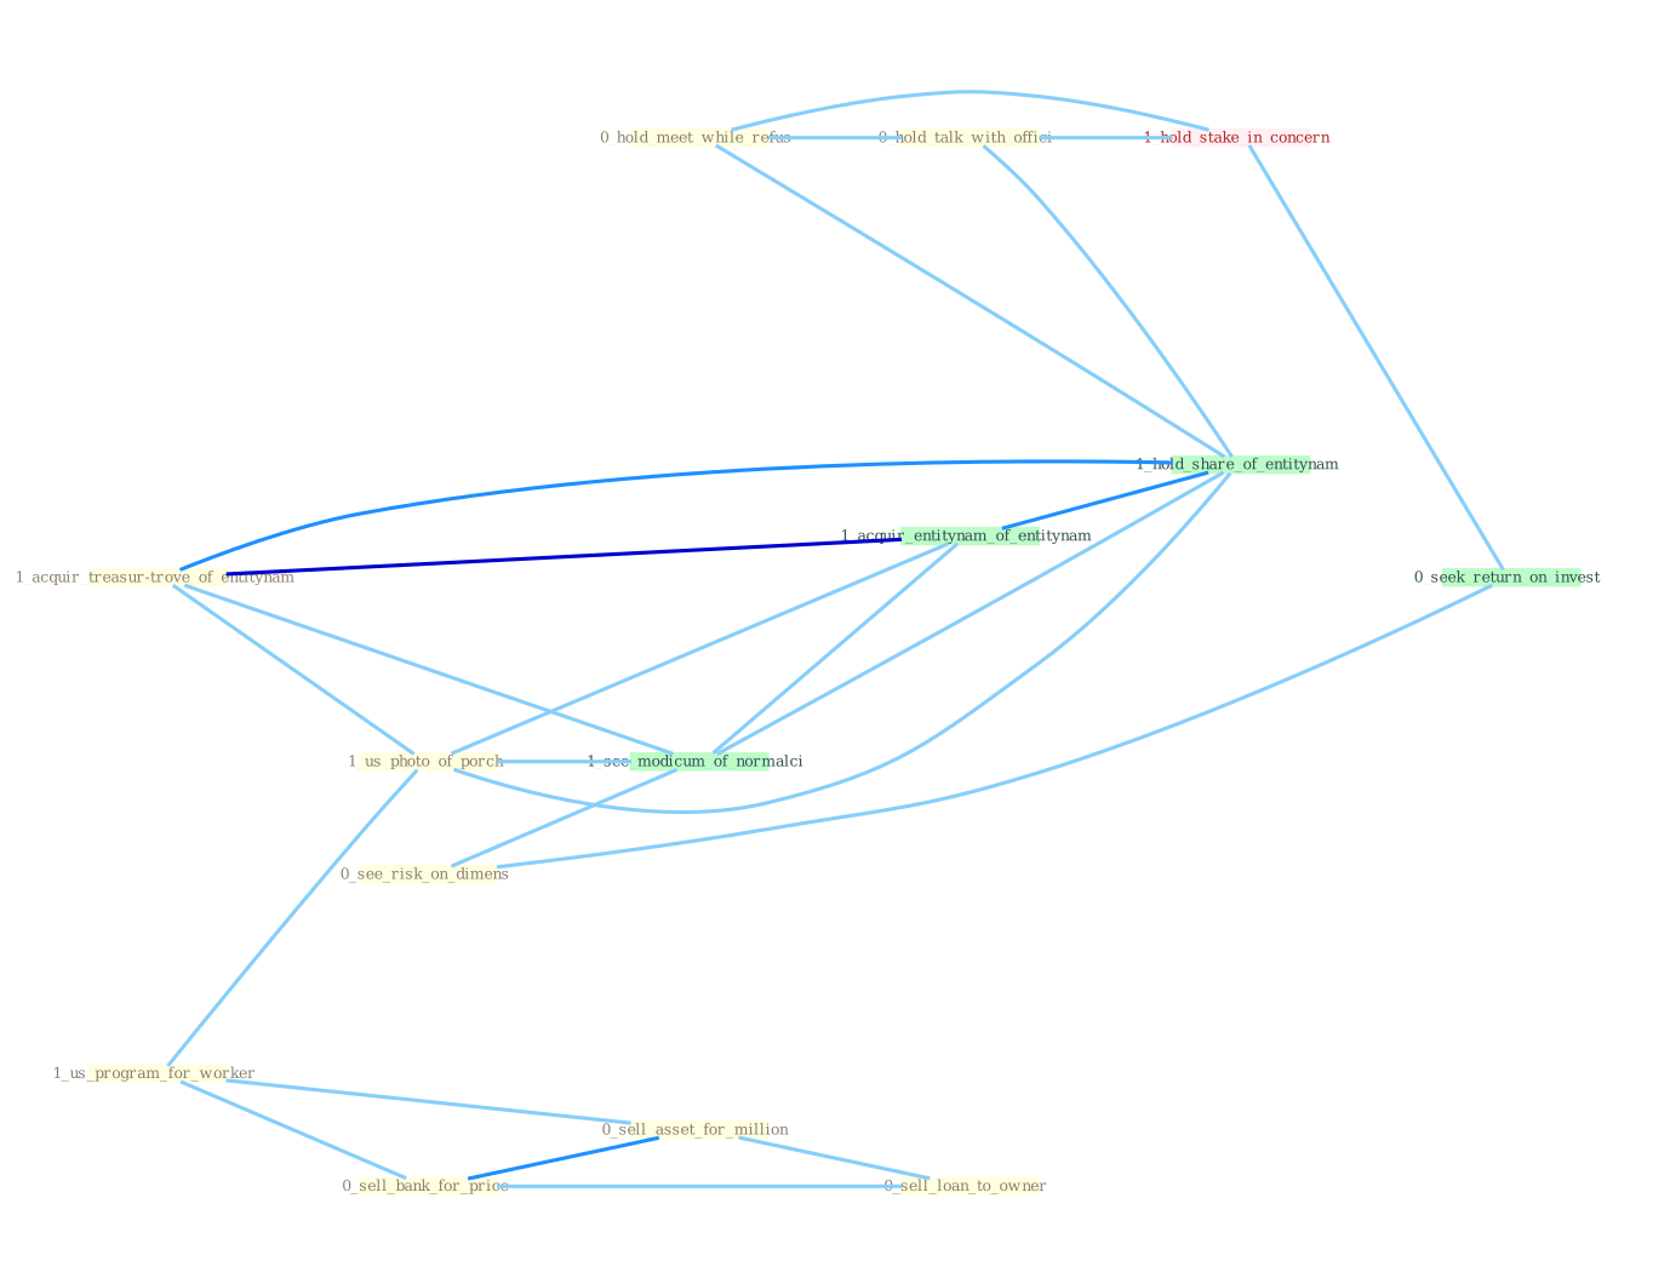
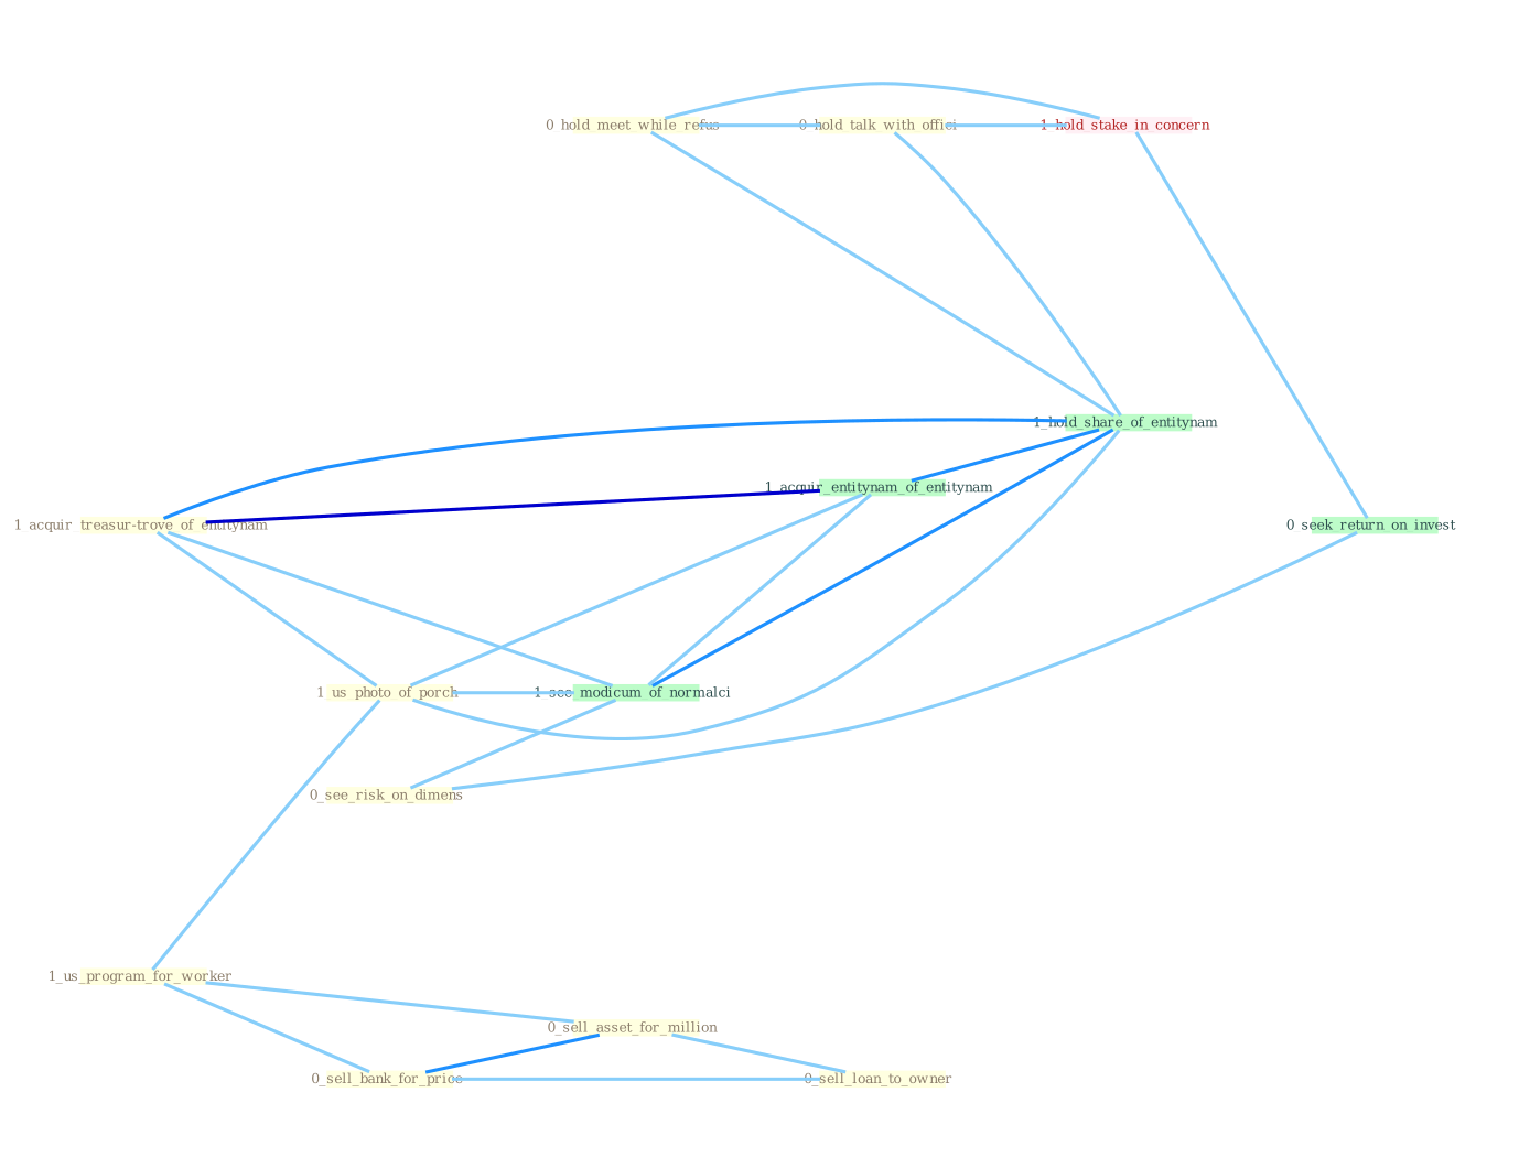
  graph {
    fontname="DejaVu Serif"
    rankdir=LR
    node [color="#ffffe0" fixedsize=true fontcolor="#8b7d6b" fontname="DejaVu Serif" fontsize=4 shape=polygon style=filled]
    edge [color="#87cefa" fontname="DejaVu Serif" w=1]
    "0_see_risk_on_dimens " [height=.06 width=.5]
    "0_hold_meet_while_refus " [height=.06 width=.5]
    "1_us_program_for_worker " [height=.06 width=.5]
    "1_acquir_treasur-trove_of_entitynam " [height=.06 width=.5]
    "1_us_photo_of_porch " [height=.06 width=.5]
    "0_hold_talk_with_offici " [height=.06 width=.5]
    "0_sell_bank_for_price " [height=.06 width=.5]
    "0_sell_asset_for_million " [height=.06 width=.5]
    "0_sell_loan_to_owner " [height=.06 width=.5]
    "1_hold_stake_in_concern " [color="#fff0f5" fontcolor="#b22222" height=.06 width=.5]
    "0_seek_return_on_invest " [color="#BDFCC9" fontcolor="#2f4f4f" height=.06 width=.5]
    "1_see_modicum_of_normalci " [color="#BDFCC9" fontcolor="#2f4f4f" height=.06 width=.5]
    "1_hold_share_of_entitynam " [color="#BDFCC9" fontcolor="#2f4f4f" height=.06 width=.5]
    "1_acquir_entitynam_of_entitynam " [color="#BDFCC9" fontcolor="#2f4f4f" height=.06 width=.5]
    subgraph sub_1 {
      "0_see_risk_on_dimens "
      "0_hold_meet_while_refus "
      "1_us_program_for_worker "
      "1_acquir_treasur-trove_of_entitynam "
      "1_us_photo_of_porch "
      "0_hold_talk_with_offici "
      "0_sell_bank_for_price "
      "0_sell_asset_for_million "
      "0_sell_loan_to_owner "
    }
    subgraph sub_2 {
      "1_hold_stake_in_concern "
    }
    "0_see_risk_on_dimens " -- "0_seek_return_on_invest "
    "0_see_risk_on_dimens " -- "1_see_modicum_of_normalci "
    "0_hold_meet_while_refus " -- "0_hold_talk_with_offici "
    "0_hold_meet_while_refus " -- "1_hold_stake_in_concern "
    "0_hold_meet_while_refus " -- "1_hold_share_of_entitynam "
    "1_us_program_for_worker " -- "1_us_photo_of_porch "
    "1_us_program_for_worker " -- "0_sell_bank_for_price "
    "1_us_program_for_worker " -- "0_sell_asset_for_million "
    "1_acquir_treasur-trove_of_entitynam " -- "1_us_photo_of_porch "
    "1_acquir_treasur-trove_of_entitynam " -- "1_see_modicum_of_normalci "
    "1_acquir_treasur-trove_of_entitynam " -- "1_hold_share_of_entitynam " [color="#1e90ff" w=2]
    "1_acquir_treasur-trove_of_entitynam " -- "1_acquir_entitynam_of_entitynam " [color="#0000cd" w=3]
    "1_us_photo_of_porch " -- "1_see_modicum_of_normalci "
    "1_us_photo_of_porch " -- "1_hold_share_of_entitynam "
    "1_us_photo_of_porch " -- "1_acquir_entitynam_of_entitynam "
    "0_hold_talk_with_offici " -- "1_hold_stake_in_concern "
    "0_hold_talk_with_offici " -- "1_hold_share_of_entitynam "
    "0_sell_bank_for_price " -- "0_sell_asset_for_million " [color="#1e90ff" w=2]
    "0_sell_bank_for_price " -- "0_sell_loan_to_owner "
    "0_sell_asset_for_million " -- "0_sell_loan_to_owner "
    "1_hold_stake_in_concern " -- "0_seek_return_on_invest "
-   "1_see_modicum_of_normalci " -- "1_hold_share_of_entitynam "
+   "1_see_modicum_of_normalci " -- "1_hold_share_of_entitynam " [color="#1e90ff"]
    "1_see_modicum_of_normalci " -- "1_acquir_entitynam_of_entitynam "
    "1_acquir_entitynam_of_entitynam " -- "1_hold_share_of_entitynam " [color="#1e90ff" w=2]
  }
